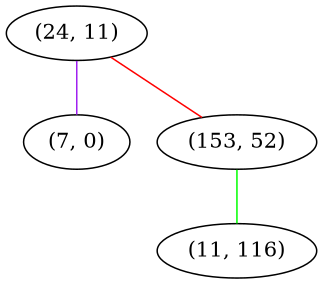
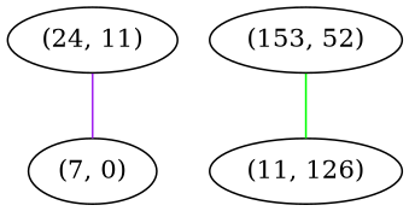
  graph {
    n1 [label="(7, 0)"]
    "(24, 11)"
    "(153, 52)"
-   "(11, 126)" [label="(11, 116)"]
+   "(11, 126)"
    "(24, 11)" -- n1 [color=purple weight=4]
-   "(24, 11)" -- "(153, 52)" [color=red weight=1]
    "(153, 52)" -- "(11, 126)" [color=green weight=2]
  }
